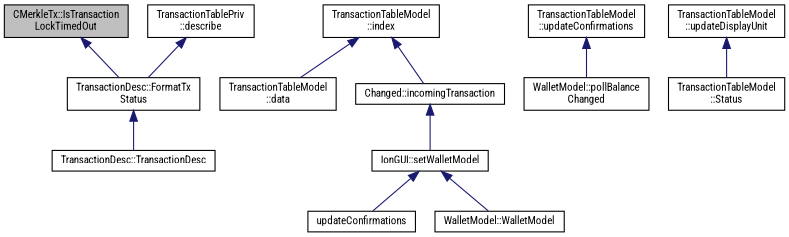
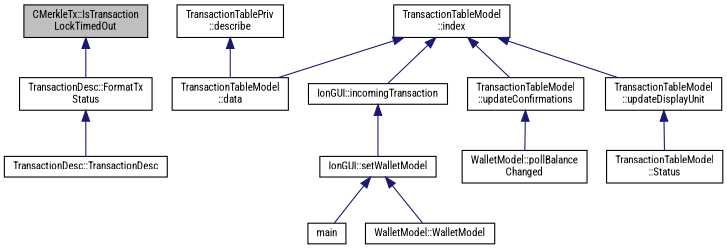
  digraph {
    fontname="Roboto Condensed"
    rankdir=TB
    node [color=black fillcolor=white fontname="Roboto Condensed" fontsize=10 shape=record style=filled]
    edge [color=midnightblue dir=back fontname="Roboto Condensed" fontsize=10 labelfontname=Helvetica labelfontsize=10 style=solid]
    n1 [fillcolor=grey75 fontcolor=black height=0.2 label="CMerkleTx::IsTransaction\lLockTimedOut" width=0.4]
    n2 [height=0.2 label="TransactionDesc::FormatTx\lStatus" width=0.4]
    n3 [height=0.2 label="TransactionDesc::TransactionDesc" width=0.4]
    n4 [height=0.2 label="TransactionTablePriv\l::describe" width=0.4]
    n5 [height=0.2 label="TransactionTableModel\l::data" width=0.4]
    n6 [height=0.2 label="TransactionTableModel\l::index" width=0.4]
-   n7 [height=0.2 label="Changed::incomingTransaction" width=0.4]
+   n7 [height=0.2 label="IonGUI::incomingTransaction" width=0.4]
    n8 [height=0.2 label="TransactionTableModel\l::updateConfirmations" width=0.4]
    n9 [height=0.2 label="TransactionTableModel\l::updateDisplayUnit" width=0.4]
    n10 [height=0.2 label="IonGUI::setWalletModel" width=0.4]
    n11 [height=0.2 label="WalletModel::pollBalance\lChanged" width=0.4]
    n12 [height=0.2 label="TransactionTableModel\l::Status" width=0.4]
-   n13 [height=0.2 label=updateConfirmations width=0.4]
+   n13 [height=0.2 label=main width=0.4]
    n14 [height=0.2 label="WalletModel::WalletModel" width=0.4]
    n1 -> n2
    n2 -> n3
-   n4 -> n2
+   n4 -> n5
    n6 -> n5
    n6 -> n7
+   n6 -> n8
+   n6 -> n9
    n7 -> n10
    n8 -> n11
    n9 -> n12
    n10 -> n13
    n10 -> n14
  }
